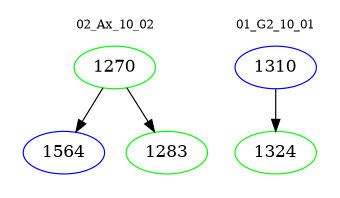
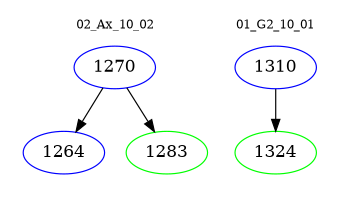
  digraph {
    node [color=blue]
    edge [color=black]
-   n1 [color=green label=1270]
-   n2 [label=1564]
+   n1 [label=1270]
+   n2 [label=1264]
    n3 [color=green label=1283]
    n4 [label=1310]
    n5 [color=green label=1324]
    subgraph cluster_1 {
      color=white
      fontsize=10
      label="02_Ax_10_02"
      n1
      n2
      n3
    }
    subgraph cluster_2 {
      color=white
      fontsize=10
      label="01_G2_10_01"
      n4
      n5
    }
    n1 -> n2
    n1 -> n3
    n4 -> n5
  }
